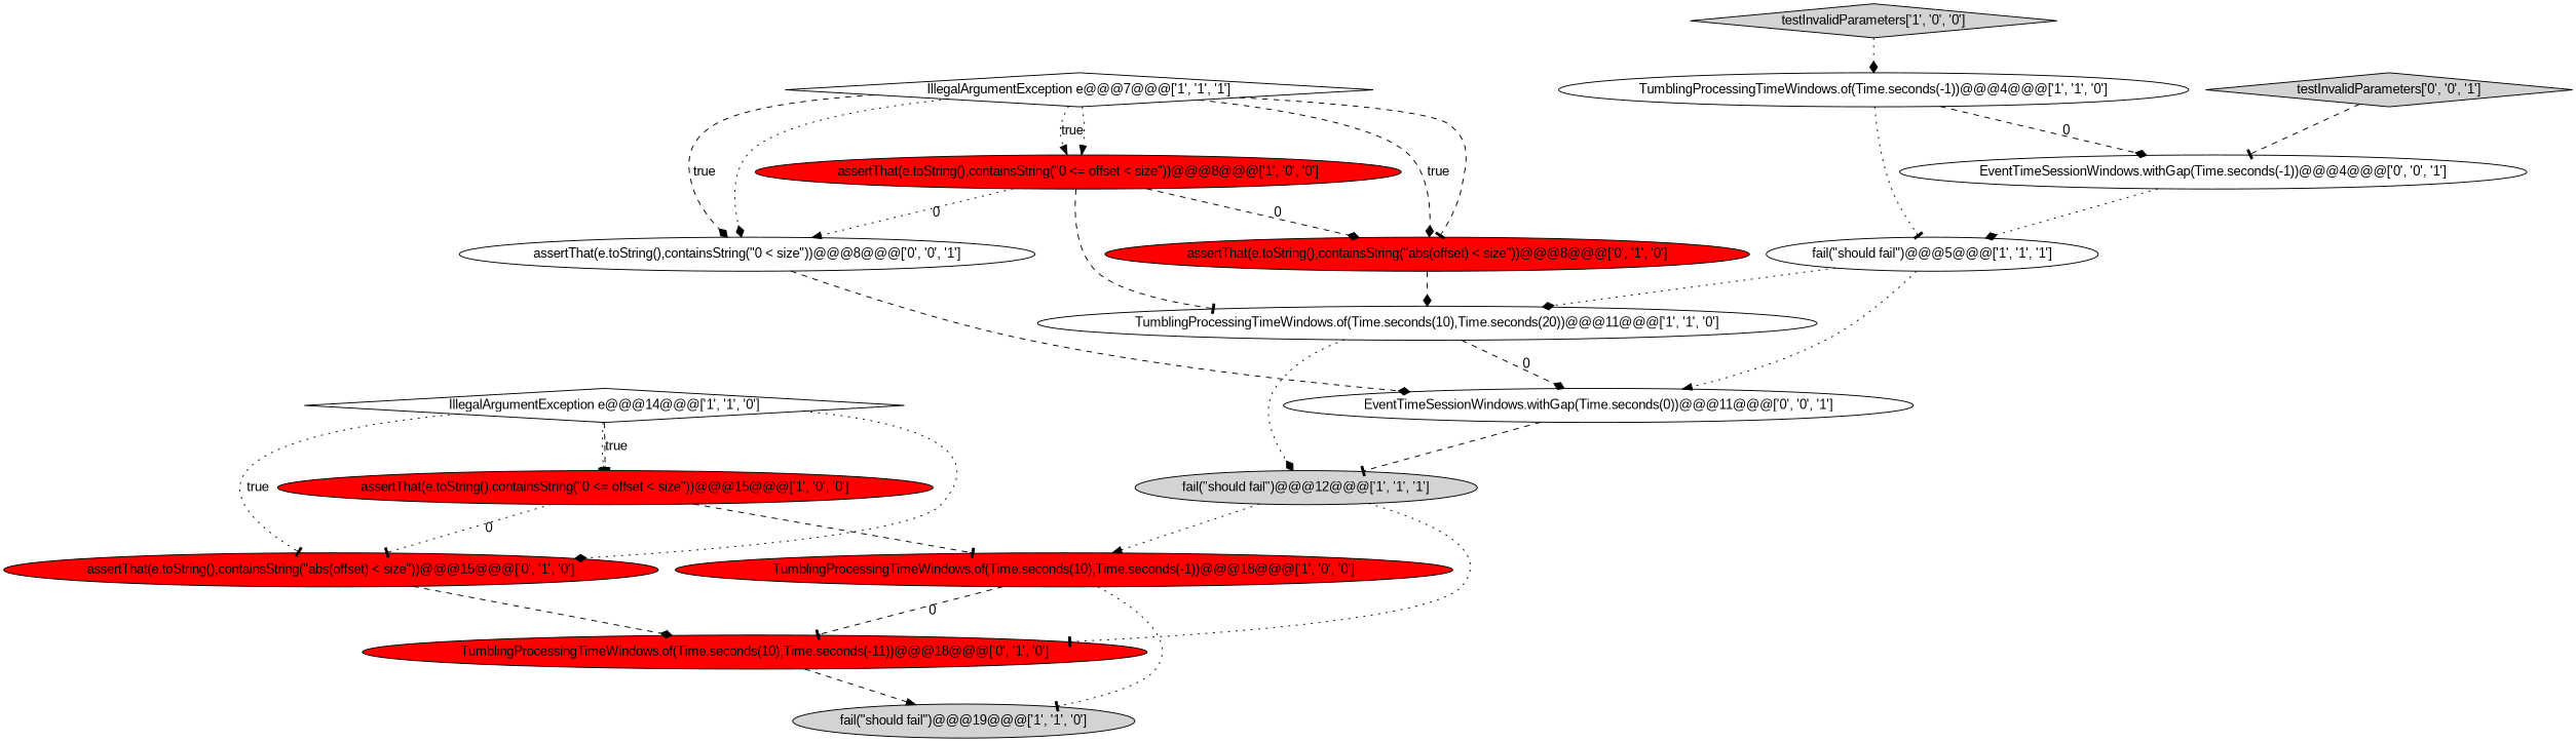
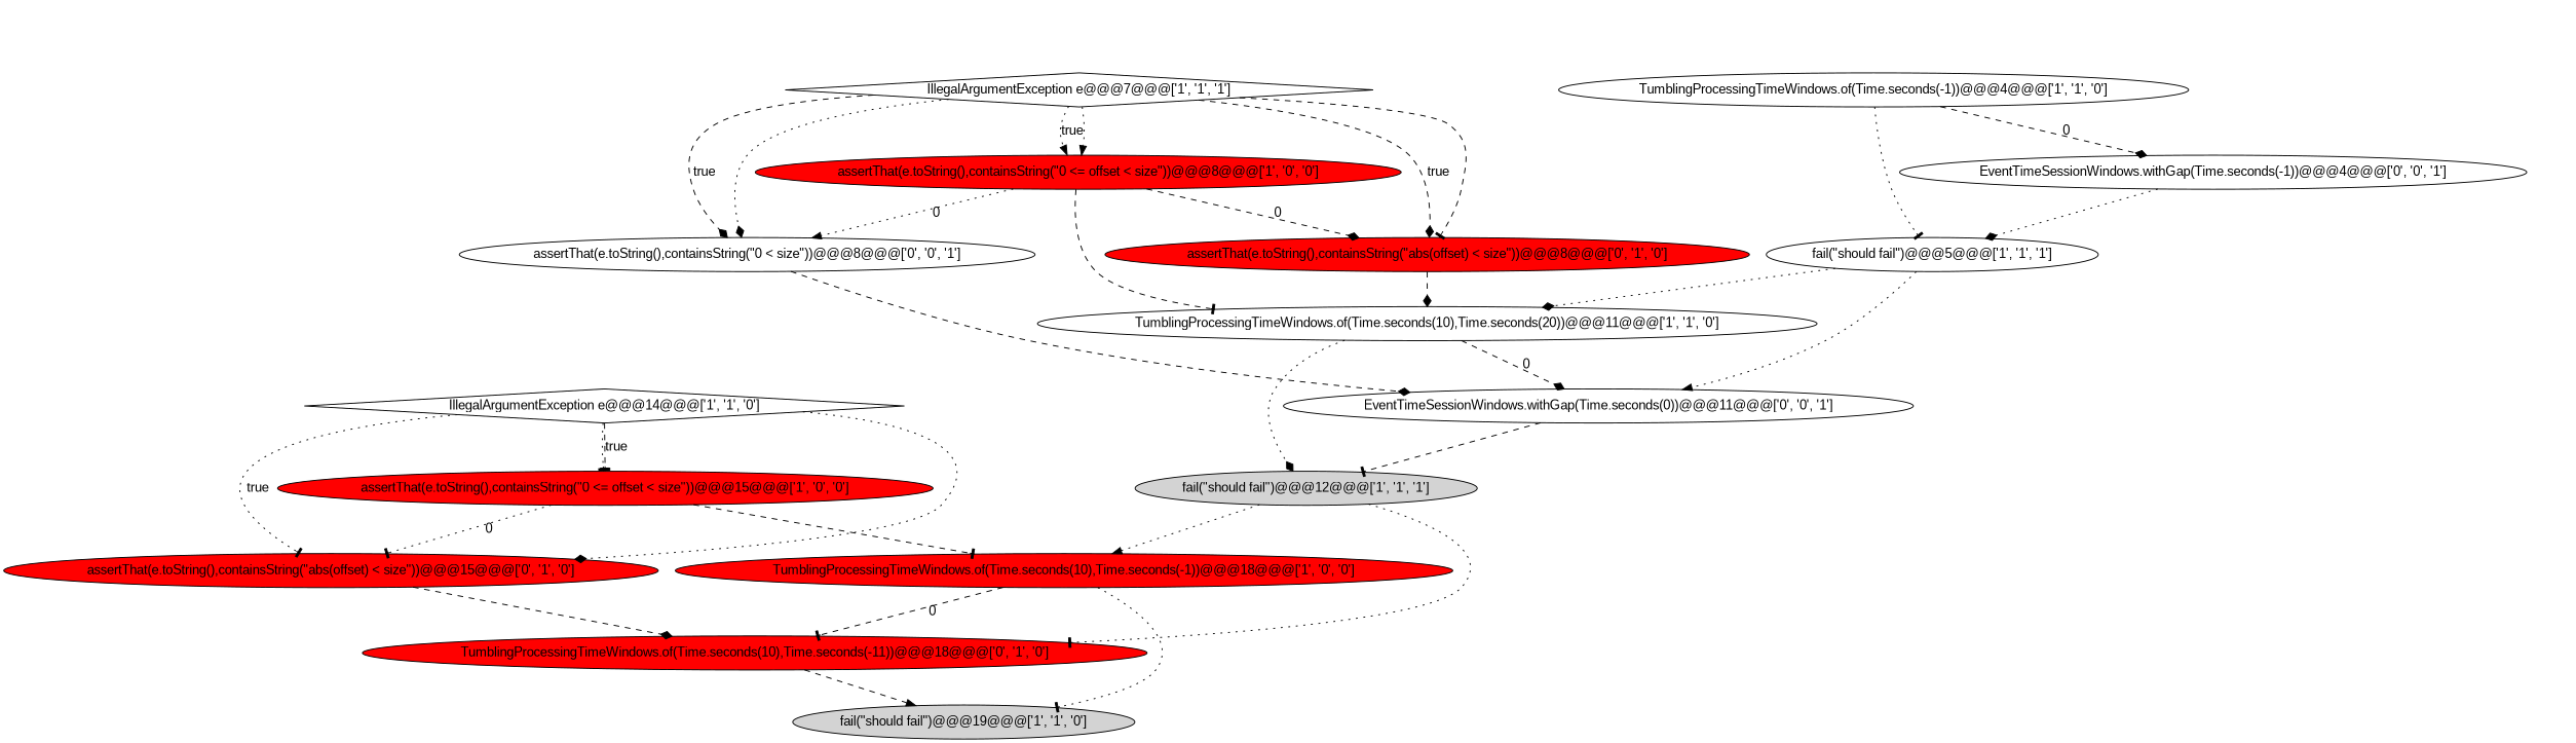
  digraph {
    fontname="Liberation Sans"
    node [fillcolor=white fontname="Liberation Sans" shape=ellipse style=filled]
    edge [arrowhead=diamond fontname="Liberation Sans" style=dotted]
    n1 [fillcolor=lightgray label="fail(\"should fail\")@@@19@@@['1', '1', '0']"]
    n2 [fillcolor=red label="assertThat(e.toString(),containsString(\"0 <= offset < size\"))@@@8@@@['1', '0', '0']"]
    n3 [label="assertThat(e.toString(),containsString(\"0 < size\"))@@@8@@@['0', '0', '1']"]
    n4 [fillcolor=red label="assertThat(e.toString(),containsString(\"abs(offset) < size\"))@@@8@@@['0', '1', '0']"]
    n5 [label="TumblingProcessingTimeWindows.of(Time.seconds(10),Time.seconds(20))@@@11@@@['1', '1', '0']"]
    n6 [label="EventTimeSessionWindows.withGap(Time.seconds(0))@@@11@@@['0', '0', '1']"]
    n7 [fillcolor=lightgray label="fail(\"should fail\")@@@12@@@['1', '1', '1']"]
    n8 [fillcolor=red label="assertThat(e.toString(),containsString(\"abs(offset) < size\"))@@@15@@@['0', '1', '0']"]
    n9 [fillcolor=red label="TumblingProcessingTimeWindows.of(Time.seconds(10),Time.seconds(-11))@@@18@@@['0', '1', '0']"]
    n10 [fillcolor=red label="TumblingProcessingTimeWindows.of(Time.seconds(10),Time.seconds(-1))@@@18@@@['1', '0', '0']"]
    n11 [label="TumblingProcessingTimeWindows.of(Time.seconds(-1))@@@4@@@['1', '1', '0']"]
    n12 [label="EventTimeSessionWindows.withGap(Time.seconds(-1))@@@4@@@['0', '0', '1']"]
    n13 [label="fail(\"should fail\")@@@5@@@['1', '1', '1']"]
-   n14 [fillcolor=lightgray label="testInvalidParameters['1', '0', '0']" shape=diamond]
    n15 [fillcolor=red label="assertThat(e.toString(),containsString(\"0 <= offset < size\"))@@@15@@@['1', '0', '0']"]
-   n16 [fillcolor=lightgray label="testInvalidParameters['0', '0', '1']" shape=diamond]
    n17 [label="IllegalArgumentException e@@@14@@@['1', '1', '0']" shape=diamond]
    n18 [label="IllegalArgumentException e@@@7@@@['1', '1', '1']" shape=diamond]
    n2 -> n3 [arrowhead=normal label=0]
    n2 -> n4 [label=0 style=dashed]
    n2 -> n5 [arrowhead=tee style=dashed]
    n3 -> n6 [style=dashed]
    n4 -> n5 [style=dashed]
    n5 -> n6 [label=0 style=dashed]
    n5 -> n7
    n6 -> n7 [arrowhead=tee style=dashed]
    n7 -> n9 [arrowhead=tee]
    n7 -> n10 [arrowhead=normal]
    n8 -> n9 [style=dashed]
    n9 -> n1 [arrowhead=normal style=dashed]
    n10 -> n1 [arrowhead=tee]
    n10 -> n9 [arrowhead=tee label=0 style=dashed]
    n11 -> n12 [label=0 style=dashed]
    n11 -> n13 [arrowhead=tee]
    n12 -> n13
    n13 -> n5
    n13 -> n6 [arrowhead=normal]
-   n14 -> n11
    n15 -> n8 [arrowhead=tee label=0]
    n15 -> n10 [arrowhead=tee style=dashed]
-   n16 -> n12 [arrowhead=tee style=dashed]
    n17 -> n8 [arrowhead=tee label=true]
    n17 -> n8
    n17 -> n15 [arrowhead=tee label=true style=dashed]
    n17 -> n15 [arrowhead=tee]
    n18 -> n2 [arrowhead=normal label=true]
    n18 -> n2 [arrowhead=normal]
    n18 -> n3 [label=true style=dashed]
    n18 -> n3
    n18 -> n4 [arrowhead=tee style=dashed]
    n18 -> n4 [label=true style=dashed]
  }
